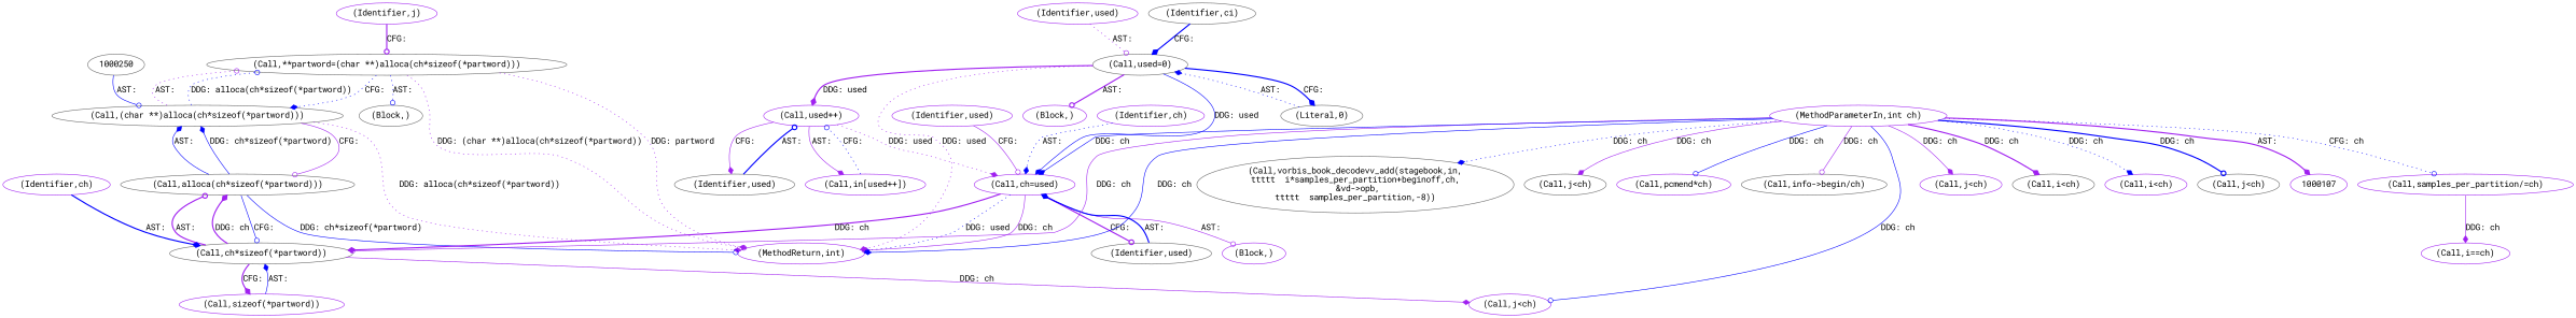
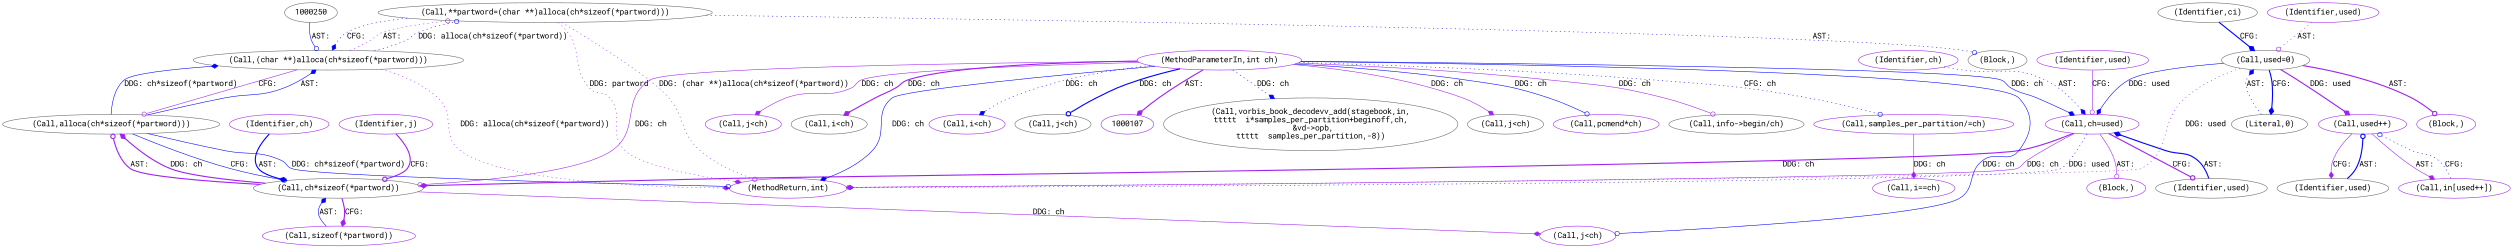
  digraph {
    fontname="Roboto Mono"
    node [color=purple fontname="Roboto Mono"]
    edge [arrowhead=diamond color=purple fontname="Roboto Mono" style=solid]
    n1 [color=gray40 label="(Call,**partword=(char **)alloca(ch*sizeof(*partword)))"]
    n2 [color=gray40 label="(Call,(char **)alloca(ch*sizeof(*partword)))"]
    n3 [color=gray40 label="(Block,)"]
    n4 [label="(MethodReturn,int)"]
    n5 [color=gray40 label="(Call,alloca(ch*sizeof(*partword)))"]
    n6 [color=gray40 label="(Call,ch*sizeof(*partword))"]
    n7 [label="(Call,sizeof(*partword))"]
    n8 [label="(Call,j<ch)"]
    n9 [label="(Call,ch=used)"]
    n10 [label="(Block,)"]
    n11 [color=gray40 label="(Identifier,used)"]
    n12 [label="(Call,used++)"]
    n13 [color=gray40 label="(Identifier,used)"]
    n14 [label="(Call,in[used++])"]
    n15 [color=gray40 label="(Call,used=0)"]
    n16 [label="(Block,)"]
    n17 [color=gray40 label="(Literal,0)"]
    n18 [label="(MethodParameterIn,int ch)"]
    n19 [color=gray40 label="(Call,vorbis_book_decodevv_add(stagebook,in,\n\t\t\t\t\t  i*samples_per_partition+beginoff,ch,\n &vd->opb,\n\t\t\t\t\t  samples_per_partition,-8))"]
    n20 [color=gray40 label="(Call,j<ch)"]
    n21 [label="(Call,pcmend*ch)"]
    n22 [color=gray40 label="(Call,info->begin/ch)"]
    n23 [label="(Call,samples_per_partition/=ch)"]
    n24 [label="(Call,j<ch)"]
    n25 [color=gray40 label="(Call,i<ch)"]
    n26 [label="(Call,i<ch)"]
    n27 [color=gray40 label="(Call,j<ch)"]
    1000107
    n29 [label="(Call,i==ch)"]
    n30 [label="(Identifier,ch)"]
    n31 [label="(Identifier,used)"]
    n32 [label="(Identifier,ch)"]
    n33 [label="(Identifier,j)"]
    n34 [label="(Identifier,used)"]
    n35 [color=gray40 label="(Identifier,ci)"]
    1000250 [color=gray40]
    n1 -> n2 [color=blue label="CFG: " style=dotted]
    n1 -> n3 [arrowhead=odot color=blue label="AST: " style=dotted]
    n1 -> n4 [label="DDG: partword" style=dotted]
    n1 -> n4 [arrowhead=odot label="DDG: (char **)alloca(ch*sizeof(*partword))" style=dotted]
    n2 -> n1 [arrowhead=odot label="AST: " style=dotted]
    n2 -> n1 [arrowhead=odot color=blue label="DDG: alloca(ch*sizeof(*partword))" style=dotted]
    n2 -> n4 [label="DDG: alloca(ch*sizeof(*partword))" style=dotted]
    n2 -> n5 [arrowhead=odot label="CFG: "]
    n5 -> n2 [color=blue label="AST: "]
    n5 -> n2 [color=blue label="DDG: ch*sizeof(*partword)"]
    n5 -> n4 [arrowhead=odot color=blue label="DDG: ch*sizeof(*partword)"]
    n5 -> n6 [arrowhead=odot color=blue label="CFG: "]
    n6 -> n5 [arrowhead=odot label="AST: " style=bold]
    n6 -> n5 [label="DDG: ch" style=bold]
    n6 -> n7 [label="CFG: " style=bold]
    n6 -> n8 [label="DDG: ch"]
    n7 -> n6 [color=blue label="AST: "]
    n9 -> n4 [color=blue label="DDG: used" style=dotted]
    n9 -> n4 [arrowhead=odot label="DDG: ch"]
    n9 -> n6 [label="DDG: ch" style=bold]
    n9 -> n10 [arrowhead=odot label="AST: "]
    n9 -> n11 [arrowhead=odot label="CFG: " style=bold]
    n11 -> n9 [color=blue label="AST: " style=bold]
-   n12 -> n9 [label="DDG: used" style=dotted]
    n12 -> n13 [label="CFG: "]
    n12 -> n14 [label="AST: "]
    n13 -> n12 [arrowhead=odot color=blue label="AST: " style=bold]
    n14 -> n12 [arrowhead=odot color=blue label="CFG: " style=dotted]
    n15 -> n4 [label="DDG: used" style=dotted]
    n15 -> n9 [color=blue label="DDG: used"]
    n15 -> n12 [label="DDG: used" style=bold]
    n15 -> n16 [arrowhead=odot label="AST: " style=bold]
    n15 -> n17 [color=blue label="CFG: " style=bold]
    n17 -> n15 [color=blue label="AST: " style=dotted]
    n18 -> n4 [color=blue label="DDG: ch"]
    n18 -> n6 [arrowhead=odot label="DDG: ch"]
    n18 -> n8 [arrowhead=odot color=blue label="DDG: ch"]
    n18 -> n9 [color=blue label="DDG: ch"]
    n18 -> n19 [color=blue label="DDG: ch" style=dotted]
    n18 -> n20 [label="DDG: ch"]
    n18 -> n21 [arrowhead=odot color=blue label="DDG: ch"]
    n18 -> n22 [arrowhead=odot label="DDG: ch"]
    n18 -> n23 [arrowhead=odot color=blue label="CFG: ch" style=dotted]
    n18 -> n24 [label="DDG: ch"]
    n18 -> n25 [label="DDG: ch" style=bold]
    n18 -> n26 [color=blue label="DDG: ch" style=dotted]
    n18 -> n27 [arrowhead=odot color=blue label="DDG: ch" style=bold]
    n18 -> 1000107 [label="AST: " style=bold]
    n23 -> n29 [label="DDG: ch"]
    n30 -> n6 [color=blue label="AST: " style=bold]
    n31 -> n15 [arrowhead=odot label="AST: " style=dotted]
    n32 -> n9 [color=blue label="AST: " style=dotted]
-   n33 -> n1 [arrowhead=odot label="CFG: " style=bold]
+   n33 -> n6 [arrowhead=odot label="CFG: " style=bold]
    n34 -> n9 [arrowhead=odot label="CFG: "]
    n35 -> n15 [color=blue label="CFG: " style=bold]
    1000250 -> n2 [arrowhead=odot color=blue label="AST: "]
  }
